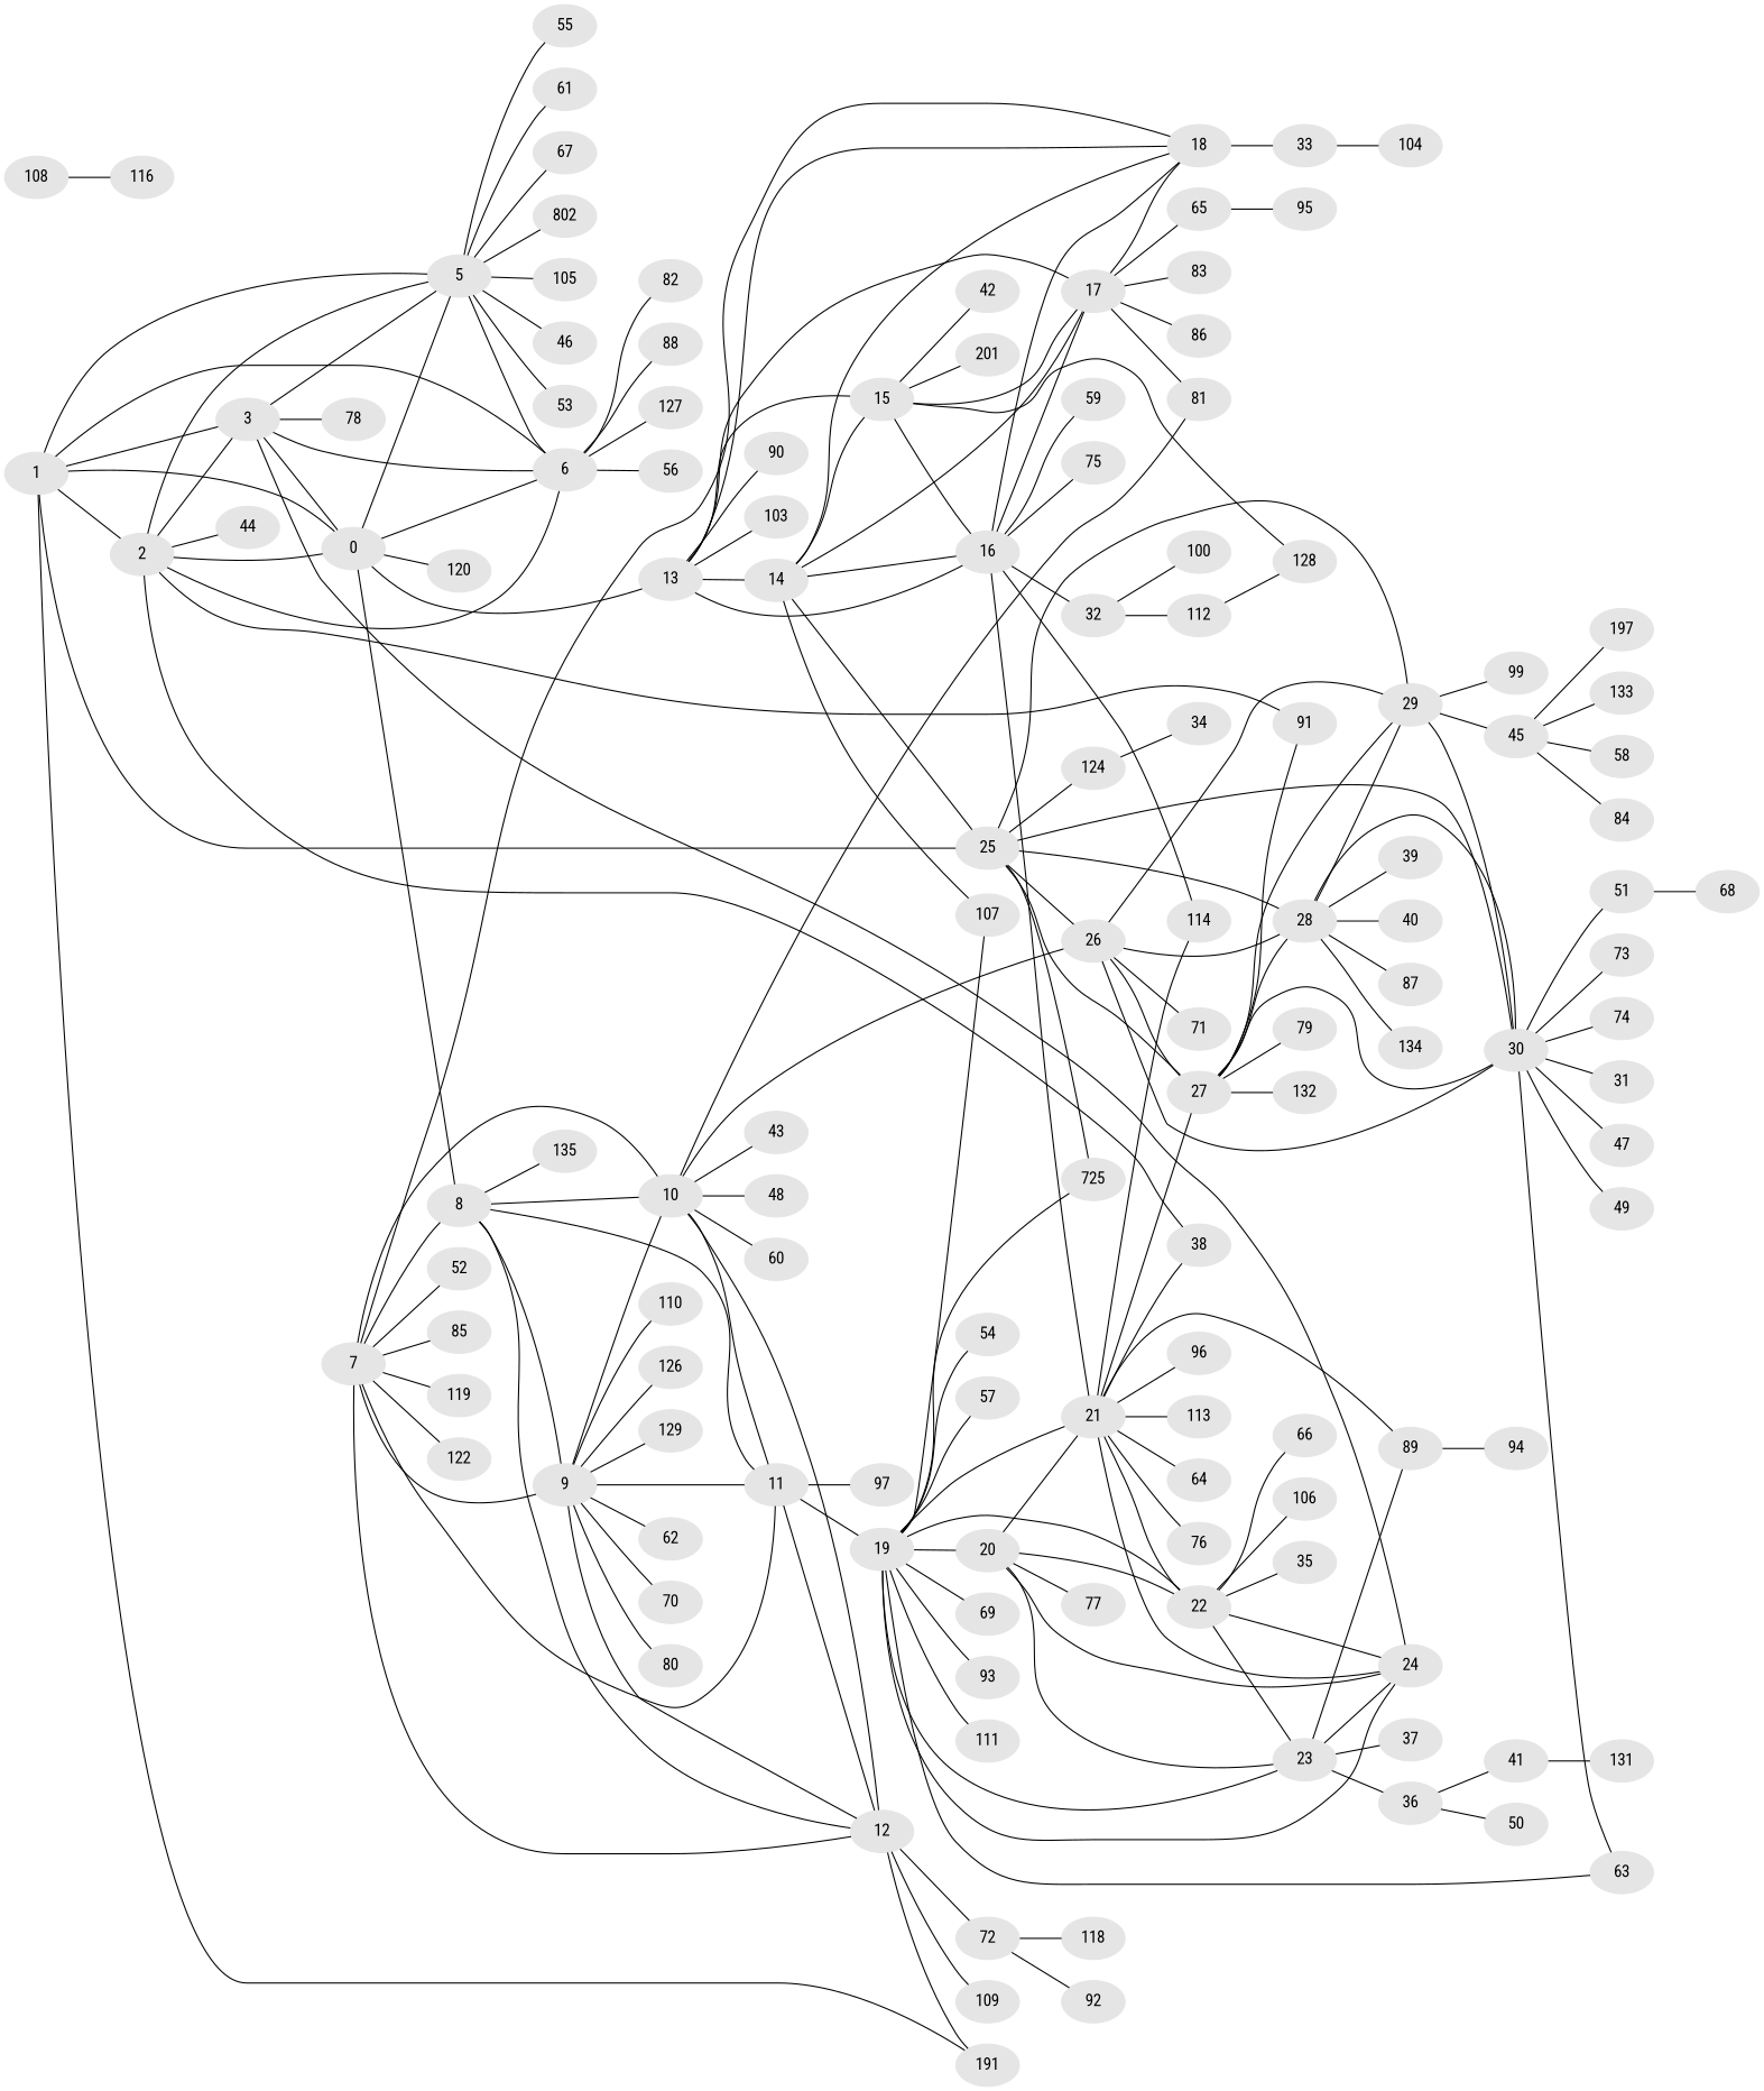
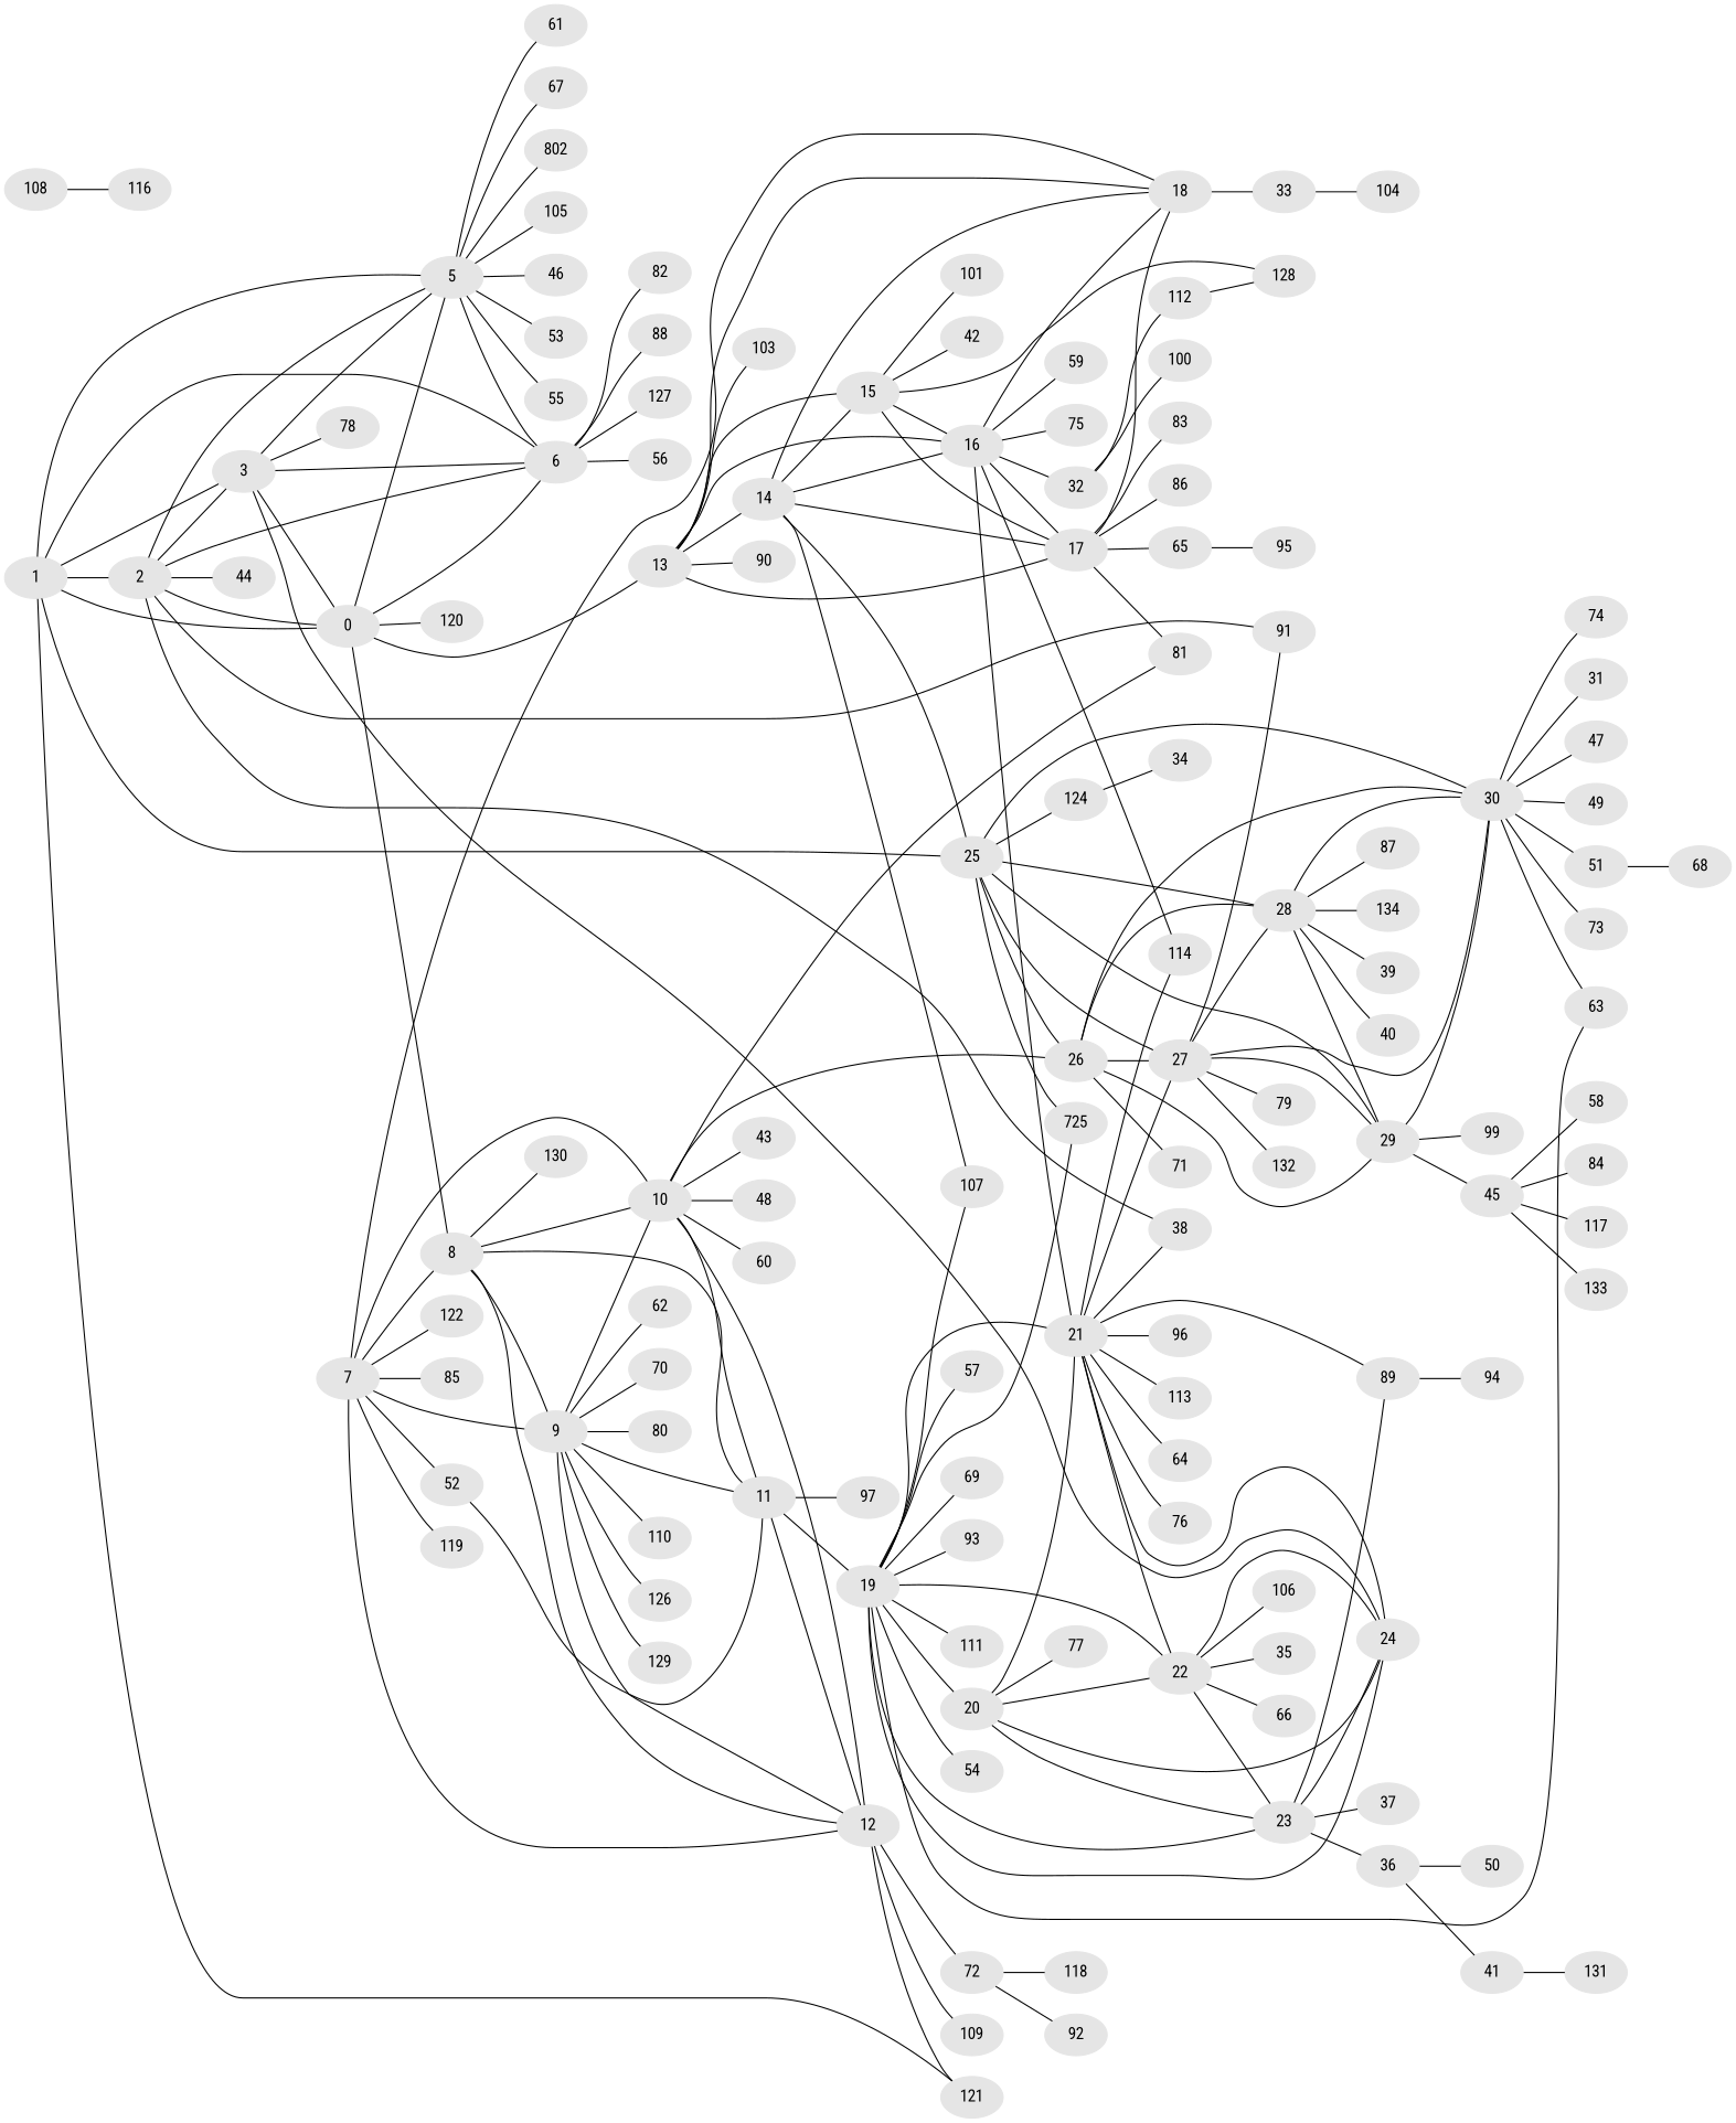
  graph {
    fontname="Roboto Condensed"
    rankdir=LR
    node [color=gray90 fontname="Roboto Condensed" style=filled]
    edge [fontname="Roboto Condensed"]
    1
    2
    3
    n4 [label=0]
    5
    6
    25
-   121 [label=191]
+   121
    38
    44
    91
    24
    78
    8
    13
    120
    46
    53
    55
    61
    67
    n22 [label=802]
    105
    56
    82
    88
    127
    26
    n29 [label=725]
    27
    28
    29
    30
    124
    9
    10
    11
    12
-   130 [label=135]
+   130
    18
    14
    15
    16
    17
    90
    103
    7
    52
    85
    119
    122
    62
    70
    80
    110
    126
    129
    43
    48
    60
    81
    19
    97
    72
    109
    33
    71
    107
    21
    20
    22
    23
    54
    57
    63
    69
    93
    111
    92
    118
    42
-   101 [label=201]
+   101
    128
    32
    59
    75
    114
    65
    83
    86
    64
    76
    96
    113
    89
    100
    112
    95
    104
    77
    35
    66
    106
    36
    37
    79
    132
    41
    50
    94
    39
    40
    87
    134
    45
    99
    31
    47
    49
    51
    73
    74
    34
    58
    84
-   117 [label=197]
+   117
    133
    68
    131
    108
    116
    1 -- 2
    1 -- 3
    1 -- n4
    1 -- 5
    1 -- 6
    1 -- 25
    1 -- 121
    2 -- 3
    2 -- n4
    2 -- 5
    2 -- 6
    2 -- 38
    2 -- 44
    2 -- 91
    3 -- n4
    3 -- 5
    3 -- 6
    3 -- 24
    3 -- 78
    n4 -- 5
    n4 -- 6
    n4 -- 8
    n4 -- 13
    n4 -- 120
    5 -- 6
    5 -- 46
    5 -- 53
    5 -- 55
    5 -- 61
    5 -- 67
    5 -- n22
    5 -- 105
    6 -- 56
    6 -- 82
    6 -- 88
    6 -- 127
    25 -- 26
    25 -- n29
    25 -- 27
    25 -- 28
    25 -- 29
    25 -- 30
    25 -- 124
    8 -- 9
    8 -- 10
    8 -- 11
    8 -- 12
    8 -- 130
    13 -- 18
    13 -- 14
    13 -- 15
    13 -- 16
    13 -- 17
    13 -- 90
    13 -- 103
    26 -- 27
    26 -- 28
    26 -- 29
    26 -- 30
    26 -- 71
    27 -- 91
    27 -- 28
    27 -- 29
    27 -- 30
    27 -- 79
    27 -- 132
    28 -- 29
    28 -- 30
    28 -- 39
    28 -- 40
    28 -- 87
    28 -- 134
    29 -- 30
    29 -- 45
    29 -- 99
    30 -- 63
    30 -- 31
    30 -- 47
    30 -- 49
    30 -- 51
    30 -- 73
    30 -- 74
    124 -- 34
    9 -- 10
    9 -- 11
    9 -- 12
    9 -- 62
    9 -- 70
    9 -- 80
    9 -- 110
    9 -- 126
    9 -- 129
    10 -- 26
    10 -- 11
    10 -- 12
    10 -- 43
    10 -- 48
    10 -- 60
    10 -- 81
    11 -- 12
    11 -- 19
    11 -- 97
    12 -- 121
    12 -- 72
    12 -- 109
    18 -- 33
    14 -- 25
    14 -- 18
    14 -- 15
    14 -- 16
    14 -- 17
    14 -- 107
    15 -- 16
    15 -- 17
    15 -- 42
    15 -- 101
    15 -- 128
    16 -- 18
    16 -- 17
    16 -- 21
    16 -- 32
    16 -- 59
    16 -- 75
    16 -- 114
    17 -- 18
    17 -- 81
    17 -- 65
    17 -- 83
    17 -- 86
    7 -- 8
    7 -- 9
    7 -- 10
-   7 -- 11
+   52 -- 11
    7 -- 12
    7 -- 18
    7 -- 52
    7 -- 85
    7 -- 119
    7 -- 122
    19 -- 24
    19 -- n29
    19 -- 107
    19 -- 21
    19 -- 20
    19 -- 22
    19 -- 23
    19 -- 54
    19 -- 57
    19 -- 63
    19 -- 69
    19 -- 93
    19 -- 111
    72 -- 92
    72 -- 118
    33 -- 104
    21 -- 38
    21 -- 24
    21 -- 27
    21 -- 22
    21 -- 114
    21 -- 64
    21 -- 76
    21 -- 96
    21 -- 113
    21 -- 89
    20 -- 24
    20 -- 21
    20 -- 22
    20 -- 23
    20 -- 77
    22 -- 24
    22 -- 23
    22 -- 35
    22 -- 66
    22 -- 106
    23 -- 24
    23 -- 89
    23 -- 36
    23 -- 37
    32 -- 100
    32 -- 112
    65 -- 95
    89 -- 94
    112 -- 128
    36 -- 41
    36 -- 50
    41 -- 131
    45 -- 58
    45 -- 84
    45 -- 117
    45 -- 133
    51 -- 68
    108 -- 116
  }
